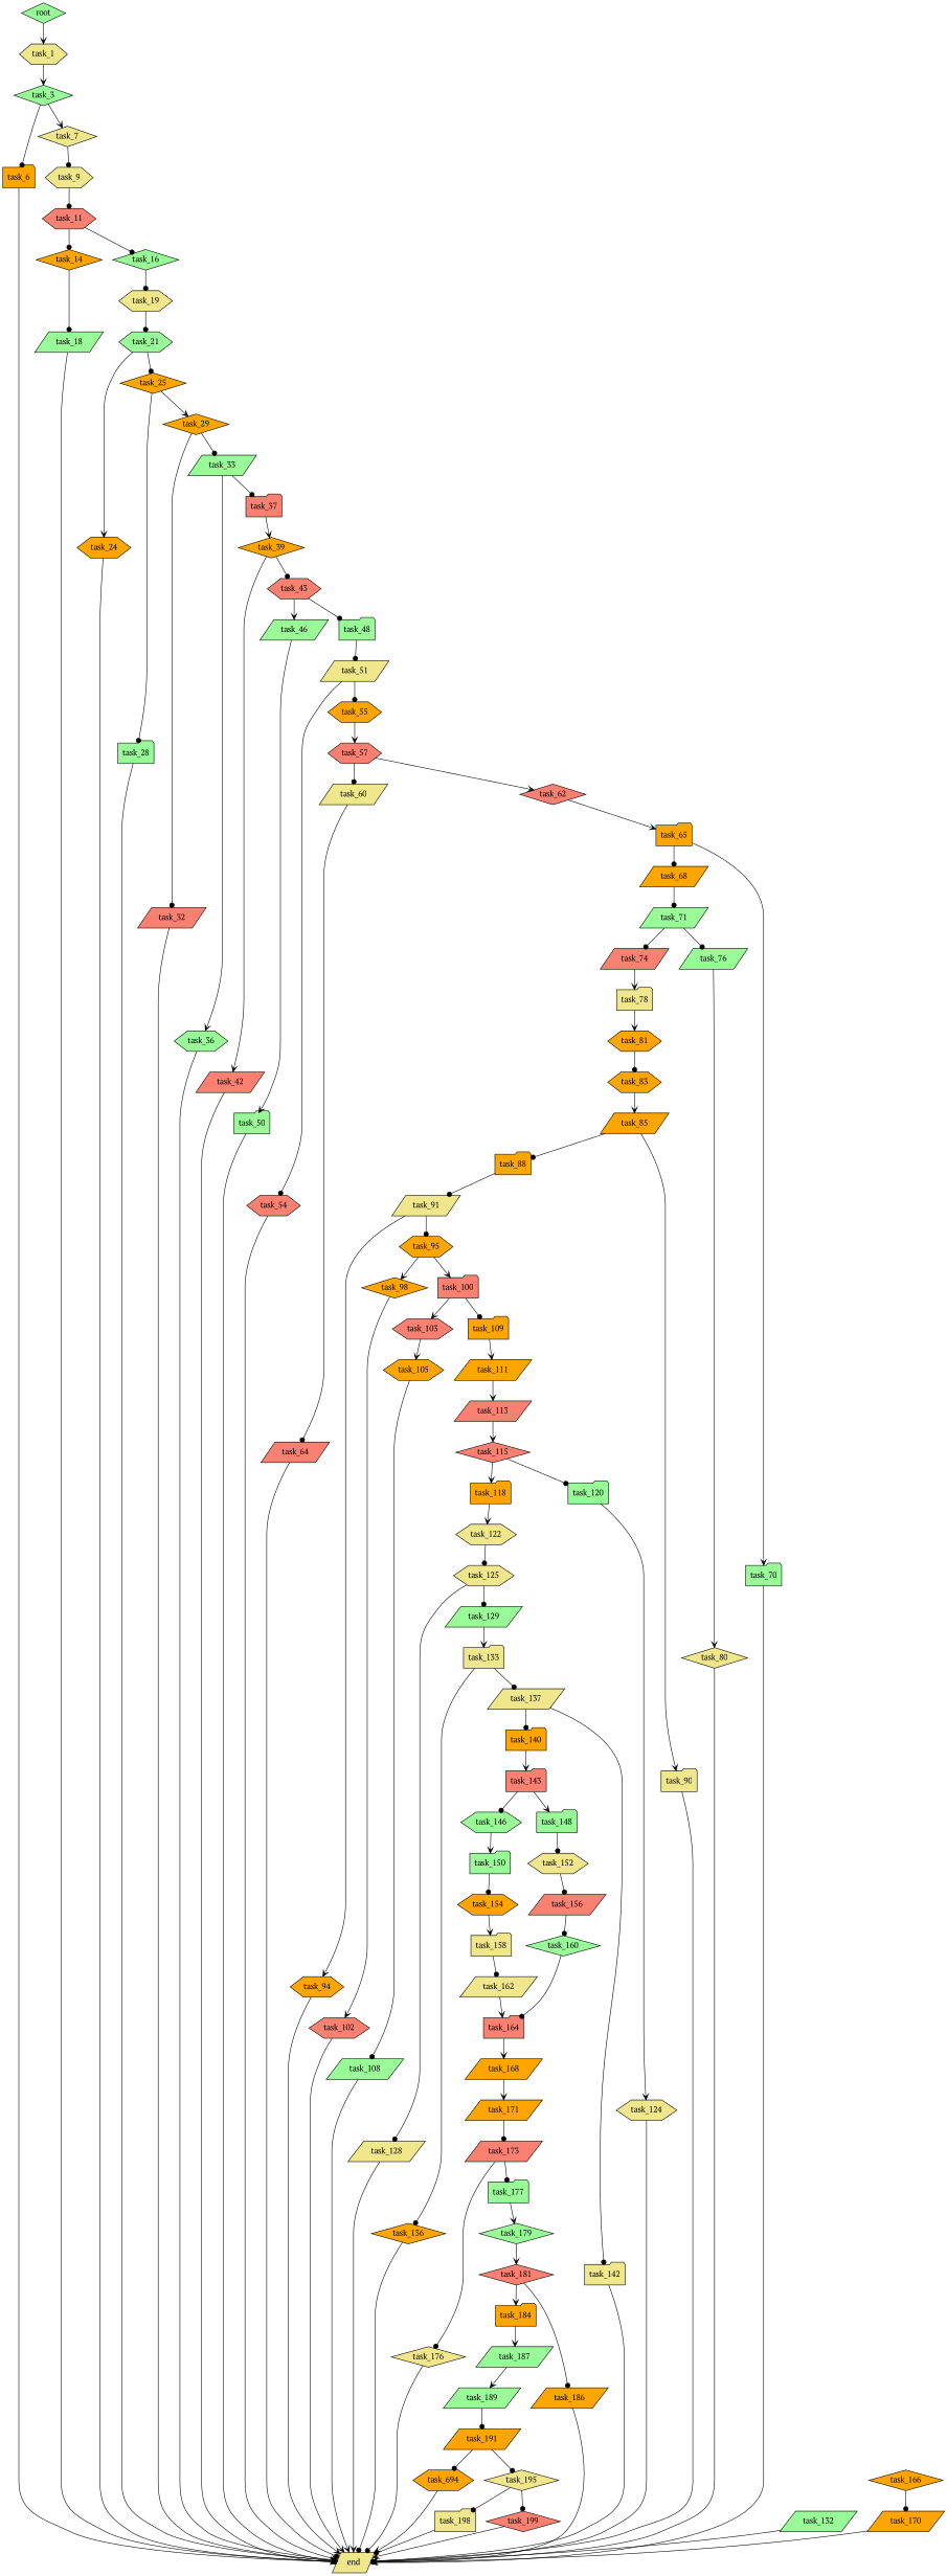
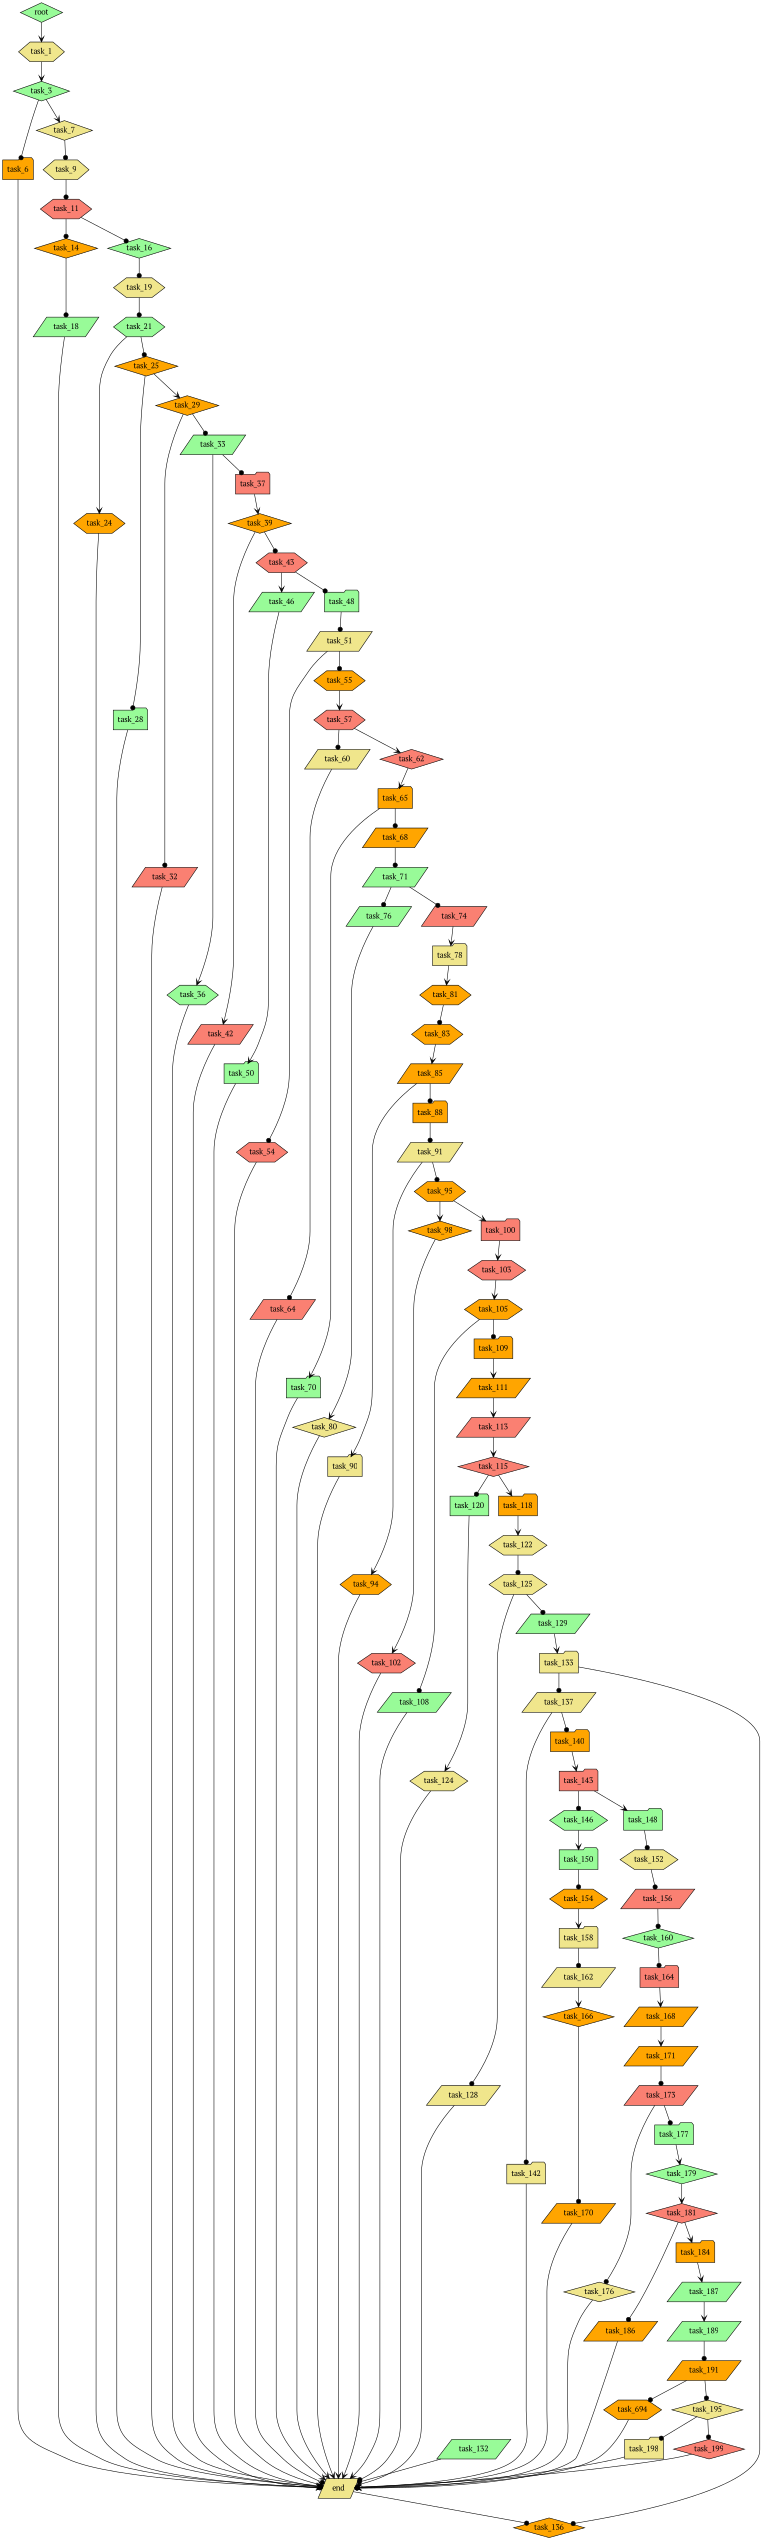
  digraph {
    fontname="PT Serif"
    node [fillcolor=orange fontname="PT Serif" shape=parallelogram style=filled]
    edge [arrowhead=dot fontname="PT Serif"]
    root [fillcolor=palegreen shape=diamond]
    task_1 [fillcolor=khaki shape=hexagon]
    task_3 [fillcolor=palegreen shape=diamond]
    task_6 [shape=folder]
    task_7 [fillcolor=khaki shape=diamond]
    end [fillcolor=khaki]
    task_9 [fillcolor=khaki shape=hexagon]
    task_11 [fillcolor=salmon shape=hexagon]
    task_14 [shape=diamond]
    task_16 [fillcolor=palegreen shape=diamond]
    task_18 [fillcolor=palegreen]
    task_19 [fillcolor=khaki shape=hexagon]
    task_21 [fillcolor=palegreen shape=hexagon]
    task_24 [shape=hexagon]
    task_25 [shape=diamond]
    task_28 [fillcolor=palegreen shape=folder]
    task_29 [shape=diamond]
    task_32 [fillcolor=salmon]
    task_33 [fillcolor=palegreen]
    task_36 [fillcolor=palegreen shape=hexagon]
    task_37 [fillcolor=salmon shape=folder]
    task_39 [shape=diamond]
    task_42 [fillcolor=salmon]
    task_43 [fillcolor=salmon shape=hexagon]
    task_46 [fillcolor=palegreen]
    task_48 [fillcolor=palegreen shape=folder]
    task_50 [fillcolor=palegreen shape=folder]
    task_51 [fillcolor=khaki]
    task_54 [fillcolor=salmon shape=hexagon]
    task_55 [shape=hexagon]
    task_57 [fillcolor=salmon shape=hexagon]
    task_60 [fillcolor=khaki]
    task_62 [fillcolor=salmon shape=diamond]
    task_64 [fillcolor=salmon]
    task_65 [shape=folder]
    task_68
    task_70 [fillcolor=palegreen shape=folder]
    task_71 [fillcolor=palegreen]
    task_74 [fillcolor=salmon]
    task_76 [fillcolor=palegreen]
    task_78 [fillcolor=khaki shape=folder]
    task_80 [fillcolor=khaki shape=diamond]
    task_81 [shape=hexagon]
    task_83 [shape=hexagon]
    task_85
    task_88 [shape=folder]
    task_90 [fillcolor=khaki shape=folder]
    task_91 [fillcolor=khaki]
    task_94 [shape=hexagon]
    task_95 [shape=hexagon]
    task_98 [shape=diamond]
    task_100 [fillcolor=salmon shape=folder]
    task_102 [fillcolor=salmon shape=hexagon]
    task_103 [fillcolor=salmon shape=hexagon]
    task_105 [shape=hexagon]
    task_108 [fillcolor=palegreen]
    task_109 [shape=folder]
    task_111
    task_113 [fillcolor=salmon]
    task_115 [fillcolor=salmon shape=diamond]
    task_118 [shape=folder]
    task_120 [fillcolor=palegreen shape=folder]
    task_122 [fillcolor=khaki shape=hexagon]
    task_124 [fillcolor=khaki shape=hexagon]
    task_125 [fillcolor=khaki shape=hexagon]
    task_128 [fillcolor=khaki]
    task_129 [fillcolor=palegreen]
    task_133 [fillcolor=khaki shape=folder]
    task_132 [fillcolor=palegreen]
    task_136 [shape=diamond]
    task_137 [fillcolor=khaki]
    task_140 [shape=folder]
    task_142 [fillcolor=khaki shape=folder]
    task_143 [fillcolor=salmon shape=folder]
    task_146 [fillcolor=palegreen shape=hexagon]
    task_148 [fillcolor=palegreen shape=folder]
    task_150 [fillcolor=palegreen shape=folder]
    task_152 [fillcolor=khaki shape=hexagon]
    task_154 [shape=hexagon]
    task_156 [fillcolor=salmon]
    task_158 [fillcolor=khaki shape=folder]
    task_160 [fillcolor=palegreen shape=diamond]
    task_162 [fillcolor=khaki]
    task_164 [fillcolor=salmon shape=folder]
    task_166 [shape=diamond]
    task_168
    task_170
    task_171
    task_173 [fillcolor=salmon]
    task_176 [fillcolor=khaki shape=diamond]
    task_177 [fillcolor=palegreen shape=folder]
    task_179 [fillcolor=palegreen shape=diamond]
    task_181 [fillcolor=salmon shape=diamond]
    task_184 [shape=folder]
    task_186
    task_187 [fillcolor=palegreen]
    task_189 [fillcolor=palegreen]
    task_191
    n99 [label=task_694 shape=hexagon]
    task_195 [fillcolor=khaki shape=diamond]
    task_198 [fillcolor=khaki shape=folder]
    task_199 [fillcolor=salmon shape=diamond]
    root -> task_1 [arrowhead=vee]
    task_1 -> task_3 [arrowhead=vee]
    task_3 -> task_6
    task_3 -> task_7 [arrowhead=vee]
    task_6 -> end [arrowhead=vee]
    task_7 -> task_9
    task_9 -> task_11
    task_11 -> task_14
    task_11 -> task_16
    task_14 -> task_18
    task_16 -> task_19
    task_18 -> end [arrowhead=vee]
    task_19 -> task_21
    task_21 -> task_24 [arrowhead=vee]
    task_21 -> task_25
    task_24 -> end [arrowhead=vee]
    task_25 -> task_28
    task_25 -> task_29 [arrowhead=vee]
    task_28 -> end [arrowhead=vee]
    task_29 -> task_32
    task_29 -> task_33
    task_32 -> end [arrowhead=vee]
    task_33 -> task_36 [arrowhead=vee]
    task_33 -> task_37
    task_36 -> end [arrowhead=vee]
    task_37 -> task_39 [arrowhead=vee]
    task_39 -> task_42 [arrowhead=vee]
    task_39 -> task_43
    task_42 -> end
    task_43 -> task_46 [arrowhead=vee]
    task_43 -> task_48
    task_46 -> task_50 [arrowhead=vee]
    task_48 -> task_51
    task_50 -> end
    task_51 -> task_54
    task_51 -> task_55
    task_54 -> end [arrowhead=vee]
    task_55 -> task_57 [arrowhead=vee]
    task_57 -> task_60
    task_57 -> task_62 [arrowhead=vee]
    task_60 -> task_64
    task_62 -> task_65 [arrowhead=vee]
    task_64 -> end
    task_65 -> task_68
    task_65 -> task_70 [arrowhead=vee]
    task_68 -> task_71
    task_70 -> end [arrowhead=vee]
    task_71 -> task_74
    task_71 -> task_76
    task_74 -> task_78 [arrowhead=vee]
    task_76 -> task_80 [arrowhead=vee]
    task_78 -> task_81 [arrowhead=vee]
    task_80 -> end [arrowhead=vee]
    task_81 -> task_83
    task_83 -> task_85 [arrowhead=vee]
    task_85 -> task_88
    task_85 -> task_90 [arrowhead=vee]
    task_88 -> task_91
    task_90 -> end [arrowhead=vee]
    task_91 -> task_94 [arrowhead=vee]
    task_91 -> task_95
    task_94 -> end [arrowhead=vee]
    task_95 -> task_98 [arrowhead=vee]
    task_95 -> task_100 [arrowhead=vee]
    task_98 -> task_102 [arrowhead=vee]
    task_100 -> task_103 [arrowhead=vee]
    task_102 -> end [arrowhead=vee]
    task_103 -> task_105 [arrowhead=vee]
    task_105 -> task_108
-   task_100 -> task_109
+   task_105 -> task_109
    task_108 -> end [arrowhead=vee]
    task_109 -> task_111 [arrowhead=vee]
    task_111 -> task_113 [arrowhead=vee]
    task_113 -> task_115 [arrowhead=vee]
    task_115 -> task_118 [arrowhead=vee]
    task_115 -> task_120
    task_118 -> task_122 [arrowhead=vee]
    task_120 -> task_124 [arrowhead=vee]
    task_122 -> task_125
    task_124 -> end
    task_125 -> task_128
    task_125 -> task_129
    task_128 -> end [arrowhead=vee]
    task_129 -> task_133 [arrowhead=vee]
    task_133 -> task_136
    task_133 -> task_137
    task_132 -> end
-   task_136 -> end
+   end -> task_136
    task_137 -> task_140
    task_137 -> task_142
    task_140 -> task_143 [arrowhead=vee]
    task_142 -> end [arrowhead=vee]
    task_143 -> task_146
    task_143 -> task_148 [arrowhead=vee]
    task_146 -> task_150 [arrowhead=vee]
    task_148 -> task_152
    task_150 -> task_154
    task_152 -> task_156
    task_154 -> task_158 [arrowhead=vee]
    task_156 -> task_160
    task_158 -> task_162
    task_160 -> task_164
-   task_162 -> task_164 [arrowhead=vee]
+   task_162 -> task_166 [arrowhead=vee]
    task_164 -> task_168 [arrowhead=vee]
    task_166 -> task_170
    task_168 -> task_171 [arrowhead=vee]
    task_170 -> end [arrowhead=vee]
    task_171 -> task_173
    task_173 -> task_176
    task_173 -> task_177
    task_176 -> end
    task_177 -> task_179 [arrowhead=vee]
    task_179 -> task_181 [arrowhead=vee]
    task_181 -> task_184 [arrowhead=vee]
    task_181 -> task_186
    task_184 -> task_187 [arrowhead=vee]
    task_186 -> end
    task_187 -> task_189 [arrowhead=vee]
    task_189 -> task_191
    task_191 -> n99
    task_191 -> task_195
    n99 -> end [arrowhead=vee]
    task_195 -> task_198
    task_195 -> task_199
    task_198 -> end
    task_199 -> end [arrowhead=vee]
  }
